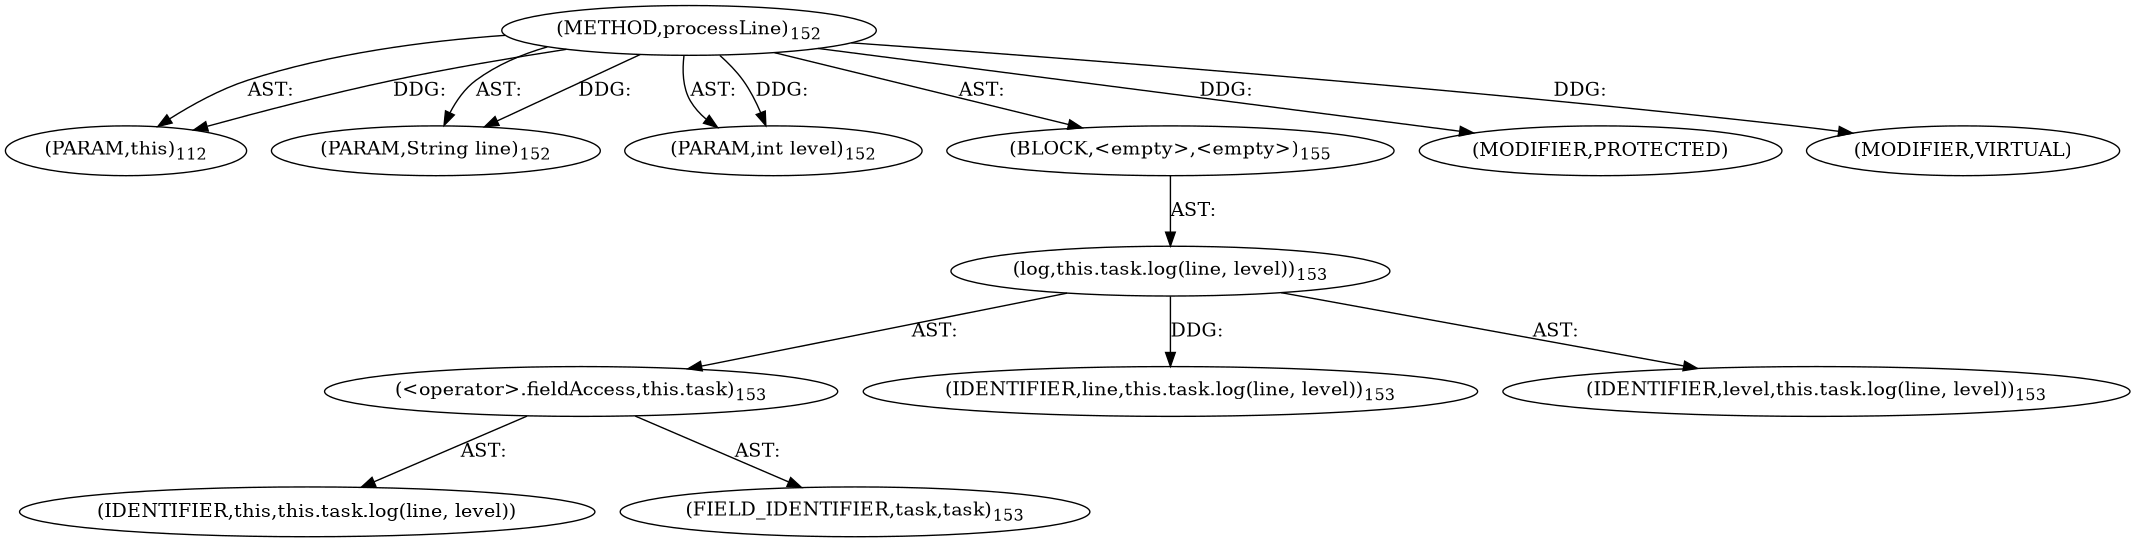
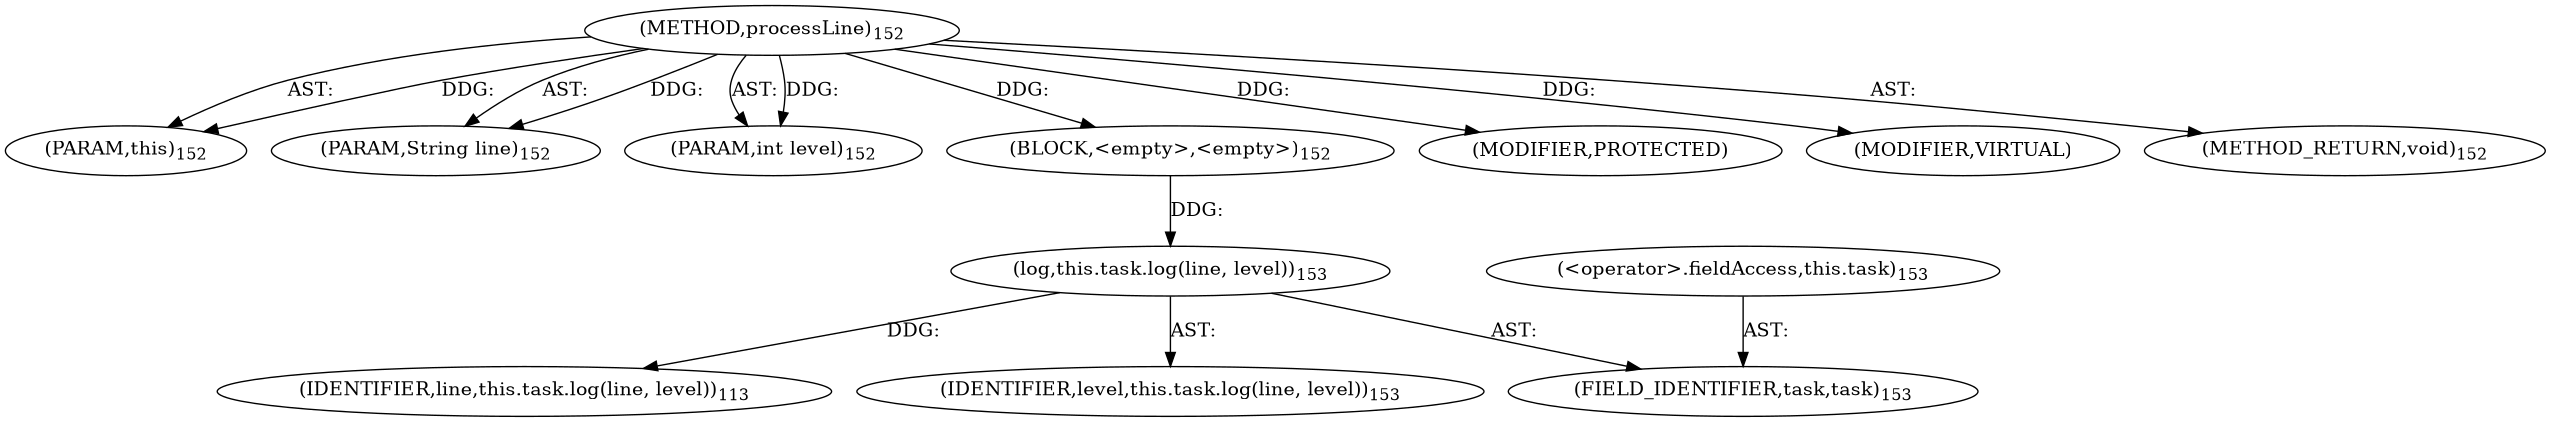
  digraph {
    n1 [label=<(METHOD,processLine)<SUB>152</SUB>>]
-   n2 [label=<(PARAM,this)<SUB>112</SUB>>]
+   n2 [label=<(PARAM,this)<SUB>152</SUB>>]
    n3 [label=<(PARAM,String line)<SUB>152</SUB>>]
    n4 [label=<(PARAM,int level)<SUB>152</SUB>>]
-   n5 [label=<(BLOCK,&lt;empty&gt;,&lt;empty&gt;)<SUB>155</SUB>>]
+   n5 [label=<(BLOCK,&lt;empty&gt;,&lt;empty&gt;)<SUB>152</SUB>>]
    n6 [label=<(MODIFIER,PROTECTED)>]
    n7 [label=<(MODIFIER,VIRTUAL)>]
+   n8 [label=<(METHOD_RETURN,void)<SUB>152</SUB>>]
    n9 [label=<(log,this.task.log(line, level))<SUB>153</SUB>>]
    n10 [label=<(&lt;operator&gt;.fieldAccess,this.task)<SUB>153</SUB>>]
-   n11 [label=<(IDENTIFIER,line,this.task.log(line, level))<SUB>153</SUB>>]
+   n11 [label=<(IDENTIFIER,line,this.task.log(line, level))<SUB>113</SUB>>]
    n12 [label=<(IDENTIFIER,level,this.task.log(line, level))<SUB>153</SUB>>]
-   n13 [label=<(IDENTIFIER,this,this.task.log(line, level))>]
    n14 [label=<(FIELD_IDENTIFIER,task,task)<SUB>153</SUB>>]
    n1 -> n2 [label="AST: "]
    n1 -> n2 [label="DDG: "]
    n1 -> n3 [label="AST: "]
    n1 -> n3 [label="DDG: "]
    n1 -> n4 [label="AST: "]
    n1 -> n4 [label="DDG: "]
-   n1 -> n5 [label="AST: "]
+   n1 -> n5 [label="DDG: "]
    n1 -> n6 [label="DDG: "]
    n1 -> n7 [label="DDG: "]
-   n5 -> n9 [label="AST: "]
-   n9 -> n10 [label="AST: "]
+   n1 -> n8 [label="AST: "]
+   n5 -> n9 [label="DDG: "]
+   n9 -> n14 [label="AST: "]
    n9 -> n11 [label="DDG: "]
    n9 -> n12 [label="AST: "]
-   n10 -> n13 [label="AST: "]
    n10 -> n14 [label="AST: "]
  }
